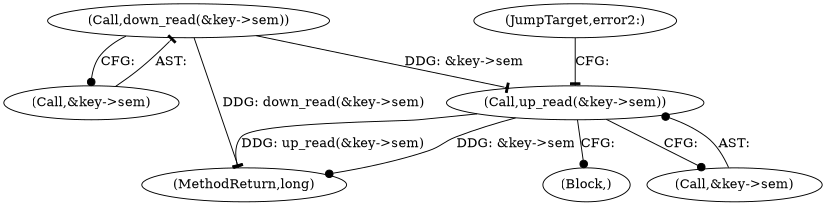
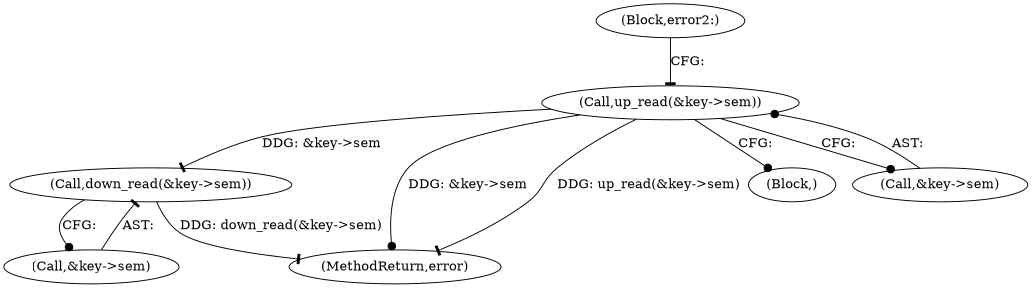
  digraph {
    edge [arrowhead=tee]
    n1 [label="(Call,down_read(&key->sem))"]
    n2 [label="(Call,up_read(&key->sem))"]
    n3 [label="(Call,&key->sem)"]
-   n4 [label="(MethodReturn,long)"]
+   n4 [label="(MethodReturn,error)"]
    n5 [label="(Block,)"]
    n6 [label="(Call,&key->sem)"]
-   n7 [label="(JumpTarget,error2:)"]
-   n1 -> n2 [label="DDG: &key->sem"]
+   n7 [label="(Block,error2:)"]
+   n2 -> n1 [label="DDG: &key->sem"]
    n1 -> n3 [arrowhead=dot label="CFG: "]
    n1 -> n4 [label="DDG: down_read(&key->sem)"]
    n2 -> n4 [arrowhead=dot label="DDG: &key->sem"]
    n2 -> n4 [label="DDG: up_read(&key->sem)"]
    n2 -> n5 [arrowhead=dot label="CFG: "]
    n2 -> n6 [arrowhead=dot label="CFG: "]
    n3 -> n1 [label="AST: "]
    n6 -> n2 [arrowhead=dot label="AST: "]
    n7 -> n2 [label="CFG: "]
  }
